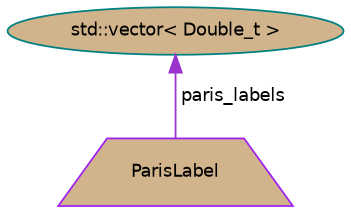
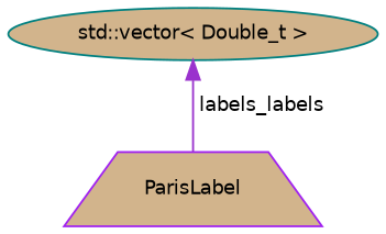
  digraph {
    fontname="DejaVu Sans"
    node [fillcolor=tan fontname="DejaVu Sans" fontsize=10 style=filled]
    n1 [color=purple fontcolor=black height=0.2 label=ParisLabel shape=trapezium width=0.4]
    n2 [color=teal height=0.2 label="std::vector\< Double_t \>" shape=ellipse width=0.4]
-   n2 -> n1 [color=darkorchid3 dir=back fontname="DejaVu Sans" fontsize=10 label=" paris_labels" labelfontname=Helvetica labelfontsize=10 style=solid]
+   n2 -> n1 [color=darkorchid3 dir=back fontname="DejaVu Sans" fontsize=10 label=" labels_labels" labelfontname=Helvetica labelfontsize=10 style=solid]
  }
